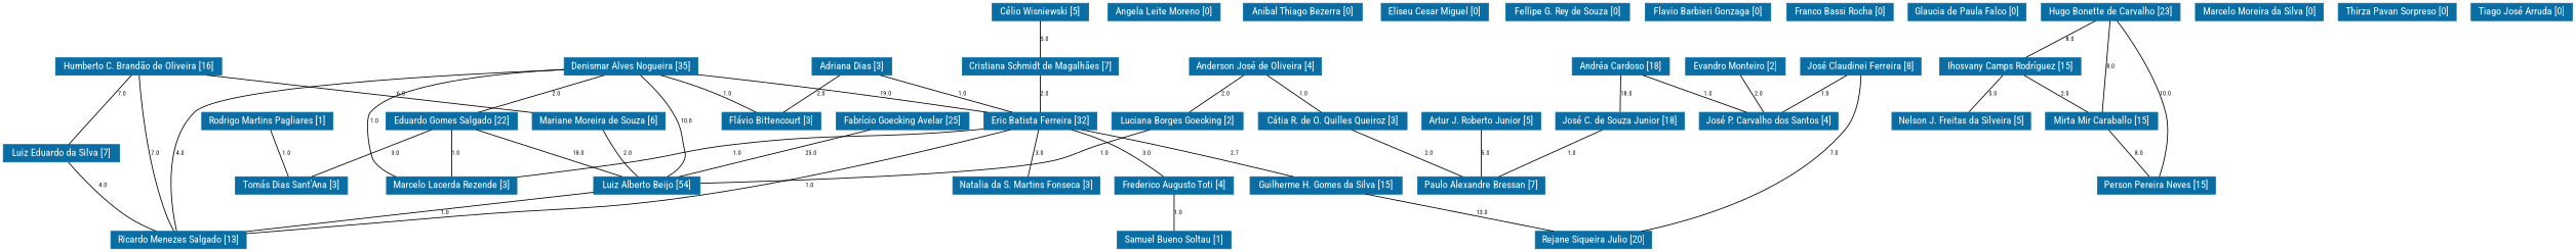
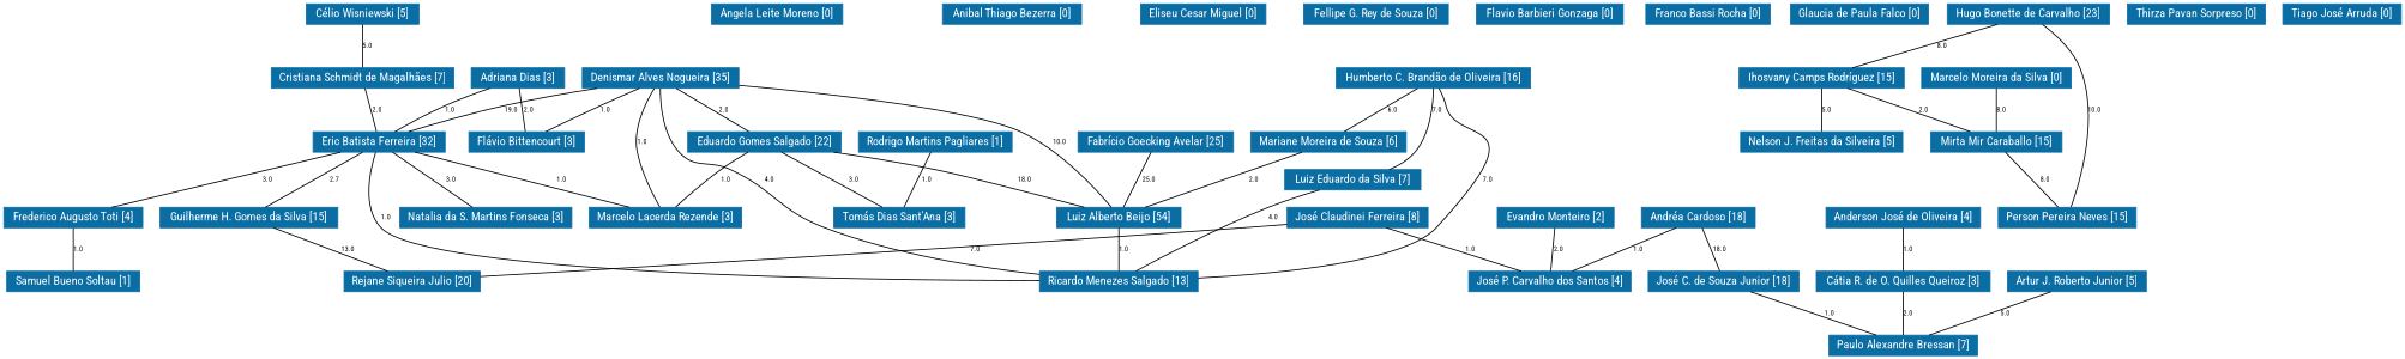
  strict graph {
    fontname="Roboto Condensed"
    node [color="#0A6EA4" fontcolor="#FFFFFF" fontname="Roboto Condensed" fontsize=12 shape=rectangle style=filled]
    edge [fontname="Roboto Condensed" fontsize=8]
    n1 [height=0.29167 label="Adriana Dias [3]" width=1.3333]
    n2 [height=0.29167 label="Eric Batista Ferreira [32]" width=1.8889]
    n3 [height=0.29167 label="Flávio Bittencourt [3]" width=1.6528]
    n4 [height=0.29167 label="Marcelo Lacerda Rezende [3]" width=2.1806]
    n5 [height=0.29167 label="Ricardo Menezes Salgado [13]" width=2.2639]
    n6 [height=0.29167 label="Frederico Augusto Toti [4]" width=1.9861]
    n7 [height=0.29167 label="Guilherme H. Gomes da Silva [15]" width=2.5417]
    n8 [height=0.29167 label="Natalia da S. Martins Fonseca [3]" width=2.4444]
    n9 [height=0.29167 label="Samuel Bueno Soltau [1]" width=1.9028]
    n10 [height=0.29167 label="Rejane Siqueira Julio [20]" width=1.9306]
    n11 [height=0.29167 label="Anderson José de Oliveira [4]" width=2.1944]
    n12 [height=0.29167 label="Cátia R. de O. Quilles Queiroz [3]" width=2.4861]
-   n13 [height=0.29167 label="Luciana Borges Goecking [2]" width=2.1944]
    n14 [height=0.29167 label="Paulo Alexandre Bressan [7]" width=2.125]
    n15 [height=0.29167 label="Luiz Alberto Beijo [54]" width=1.7778]
    n16 [height=0.29167 label="Andréa Cardoso [18]" width=1.625]
    n17 [height=0.29167 label="José C. de Souza Junior [18]" width=2.1111]
    n18 [height=0.29167 label="José P. Carvalho dos Santos [4]" width=2.3056]
    n19 [height=0.29167 label="Angela Leite Moreno [0]" width=1.875]
    n20 [height=0.29167 label="Anibal Thiago Bezerra [0]" width=1.9861]
    n21 [height=0.29167 label="Artur J. Roberto Junior [5]" width=1.9861]
    n22 [height=0.29167 label="Célio Wisniewski [5]" width=1.6111]
    n23 [height=0.29167 label="Cristiana Schmidt de Magalhães [7]" width=2.5833]
    n24 [height=0.29167 label="Denismar Alves Nogueira [35]" width=2.2361]
    n25 [height=0.29167 label="Eduardo Gomes Salgado [22]" width=2.1944]
    n26 [height=0.29167 label="Tomás Dias Sant'Ana [3]" width=1.875]
    n27 [height=0.29167 label="Rodrigo Martins Pagliares [1]" width=2.1944]
    n28 [height=0.29167 label="Eliseu Cesar Miguel [0]" width=1.7917]
    n29 [height=0.29167 label="Evandro Monteiro [2]" width=1.6667]
    n30 [height=0.29167 label="Fabrício Goecking Avelar [25]" width=2.2222]
    n31 [height=0.29167 label="Fellipe G. Rey de Souza [0]" width=2.0694]
    n32 [height=0.29167 label="Flavio Barbieri Gonzaga [0]" width=2.0972]
    n33 [height=0.29167 label="Franco Bassi Rocha [0]" width=1.7778]
    n34 [height=0.29167 label="Glaucia de Paula Falco [0]" width=1.9722]
    n35 [height=0.29167 label="Hugo Bonette de Carvalho [23]" width=2.3194]
    n36 [height=0.29167 label="Ihosvany Camps Rodríguez [15]" width=2.3611]
    n37 [height=0.29167 label="Mirta Mir Caraballo [15]" width=1.875]
    n38 [height=0.29167 label="Person Pereira Neves [15]" width=1.9306]
    n39 [height=0.29167 label="Nelson J. Freitas da Silveira [5]" width=2.2778]
    n40 [height=0.29167 label="Humberto C. Brandão de Oliveira [16]" width=2.7778]
    n41 [height=0.29167 label="Luiz Eduardo da Silva [7]" width=1.9444]
    n42 [height=0.29167 label="Mariane Moreira de Souza [6]" width=2.2222]
    n43 [height=0.29167 label="José Claudinei Ferreira [8]" width=1.9861]
    n44 [height=0.29167 label="Marcelo Moreira da Silva [0]" width=2.1389]
    n45 [height=0.29167 label="Thirza Pavan Sorpreso [0]" width=1.9722]
    n46 [height=0.29167 label="Tiago José Arruda [0]" width=1.6944]
    n1 -- n2 [label=1.0]
    n1 -- n3 [label=2.0]
    n2 -- n4 [label=1.0]
    n2 -- n5 [label=1.0]
    n2 -- n6 [label=3.0]
    n2 -- n7 [label=2.7]
    n2 -- n8 [label=3.0]
    n6 -- n9 [label=1.0]
    n7 -- n10 [label=13.0]
    n11 -- n12 [label=1.0]
-   n11 -- n13 [label=2.0]
    n12 -- n14 [label=2.0]
-   n13 -- n15 [label=1.0]
    n15 -- n5 [label=1.0]
    n16 -- n17 [label=18.0]
    n16 -- n18 [label=1.0]
    n17 -- n14 [label=1.0]
    n21 -- n14 [label=5.0]
    n22 -- n23 [label=5.0]
    n23 -- n2 [label=2.0]
    n24 -- n2 [label=19.0]
    n24 -- n3 [label=1.0]
    n24 -- n4 [label=1.0]
    n24 -- n5 [label=4.0]
    n24 -- n15 [label=10.0]
    n24 -- n25 [label=2.0]
    n25 -- n4 [label=1.0]
    n25 -- n15 [label=18.0]
    n25 -- n26 [label=3.0]
    n27 -- n26 [label=1.0]
    n29 -- n18 [label=2.0]
    n30 -- n15 [label=25.0]
    n35 -- n36 [label=8.0]
-   n35 -- n37 [label=8.0]
+   n44 -- n37 [label=8.0]
    n35 -- n38 [label=10.0]
    n36 -- n37 [label=2.0]
    n36 -- n39 [label=5.0]
    n37 -- n38 [label=8.0]
    n40 -- n5 [label=7.0]
    n40 -- n41 [label=7.0]
    n40 -- n42 [label=6.0]
    n41 -- n5 [label=4.0]
    n42 -- n15 [label=2.0]
    n43 -- n10 [label=7.0]
    n43 -- n18 [label=1.0]
  }
